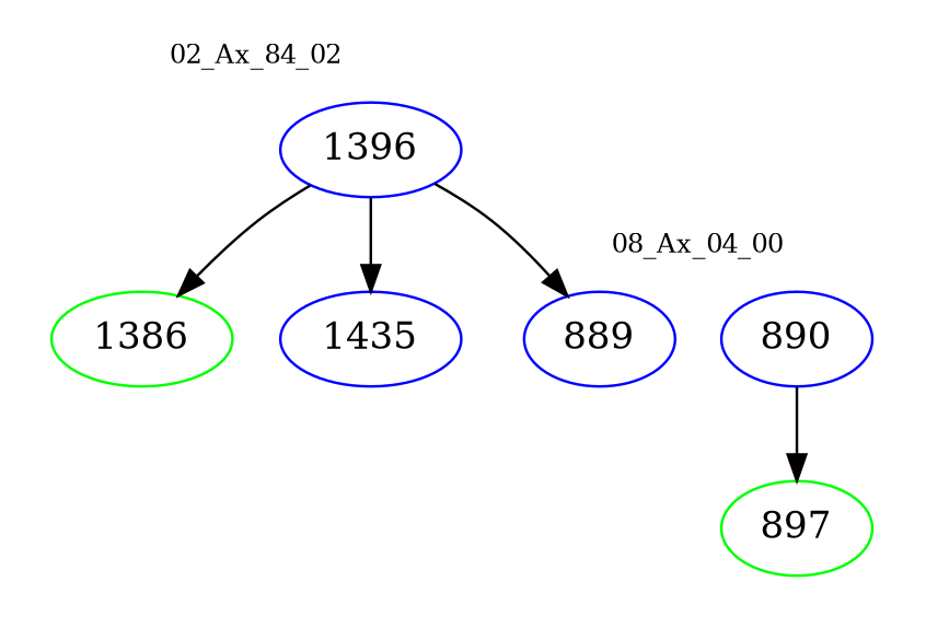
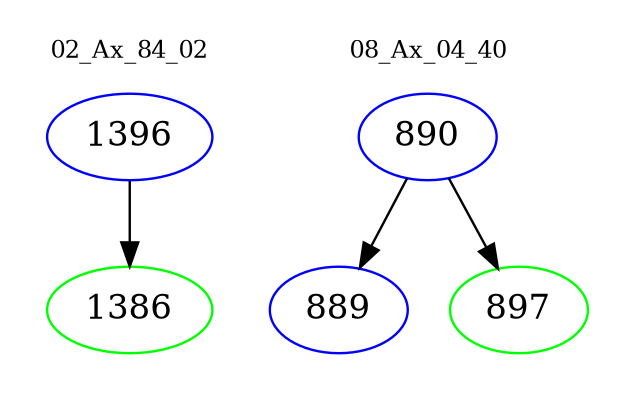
  digraph {
    node [color=blue]
    edge [color=black]
    n1 [label=1396]
    n2 [color=green label=1386]
-   n3 [label=1435]
    n4 [label=890]
    n5 [label=889]
    n6 [color=green label=897]
    subgraph cluster_1 {
      color=white
      fontsize=10
      label="02_Ax_84_02"
      n1
      n2
-     n3
    }
    subgraph cluster_2 {
      color=white
      fontsize=10
-     label="08_Ax_04_00"
+     label="08_Ax_04_40"
      n4
      n5
      n6
    }
    n1 -> n2
-   n1 -> n3
-   n1 -> n5
+   n4 -> n5
    n4 -> n6
  }
